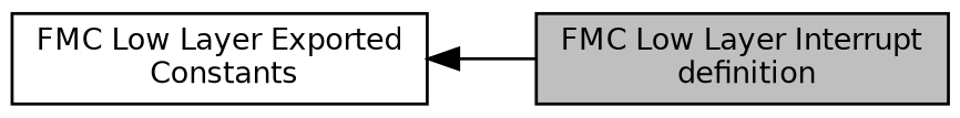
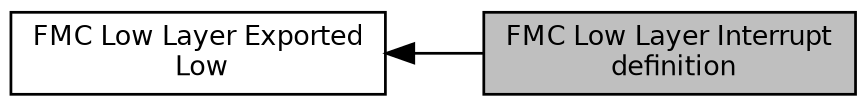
  digraph {
    rankdir=LR
    node [color=black fontname=Helvetica fontsize=10 shape=record style=filled]
-   n1 [fillcolor=white height=0.2 label="FMC Low Layer Exported\l Constants" width=0.4]
+   n1 [fillcolor=white height=0.2 label="FMC Low Layer Exported\l Low" width=0.4]
    n2 [fillcolor=grey75 fontcolor=black height=0.2 label="FMC Low Layer Interrupt\l definition" width=0.4]
    n1 -> n2 [dir=back fontname=Helvetica fontsize=10 labelfontname=Helvetica labelfontsize=10 shape=plaintext style=solid]
  }
